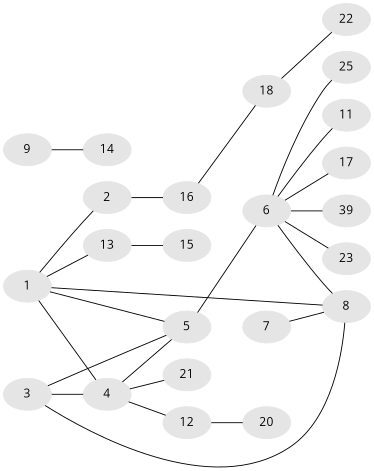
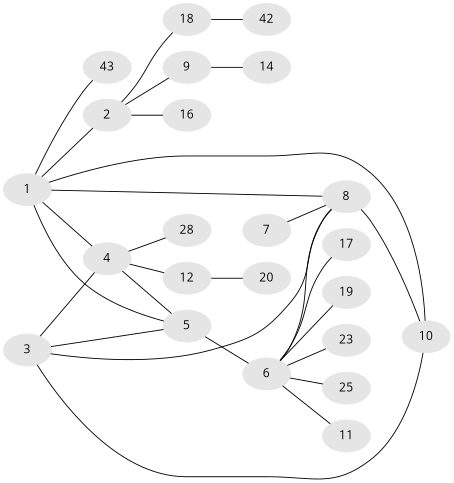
  graph {
    fontname="Open Sans"
    rankdir=LR
    node [color=gray90 fontname="Open Sans" style=filled]
    edge [fontname="Open Sans" weight=1.0]
    1
    2
    4
    5
    8
-   13
+   10
+   13 [label=43]
    9
    16
    18
    12
-   21
+   21 [label=28]
    6
-   15
    14
-   22
+   22 [label=42]
    3
    20
    11
    17
-   19 [label=39]
+   19
    23
    n23 [label=25]
    7
    1 -- 2 [weight=2.0]
    1 -- 4 [weight=2.0]
    1 -- 5 [weight=2.0]
    1 -- 8 [weight=4.0]
+   1 -- 10
    1 -- 13
+   2 -- 9
    2 -- 16 [weight=2.0]
-   16 -- 18
+   2 -- 18
    4 -- 5
    4 -- 12
    4 -- 21
    5 -- 6
-   13 -- 15
+   8 -- 10
    9 -- 14
    18 -- 22
    12 -- 20 [weight=2.0]
    6 -- 8
    6 -- 11
    6 -- 17
    6 -- 19
    6 -- 23
    6 -- n23
    3 -- 4 [weight=2.0]
    3 -- 5
    3 -- 8
+   3 -- 10 [weight=2.0]
    7 -- 8
  }
